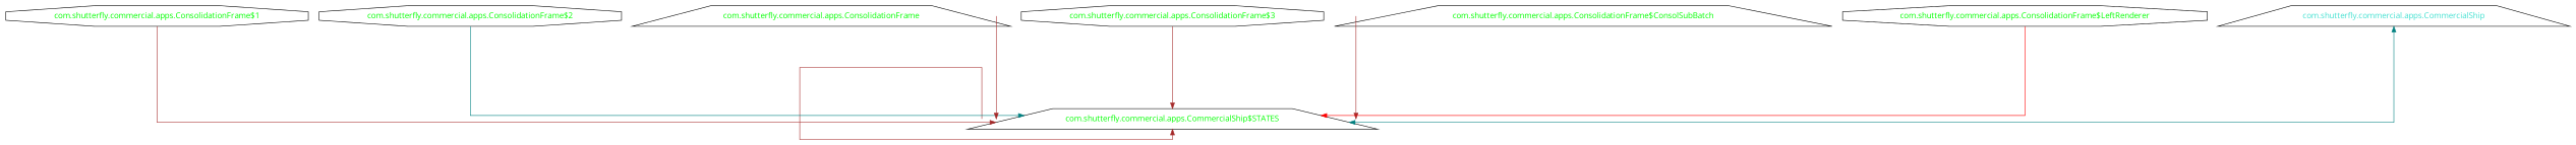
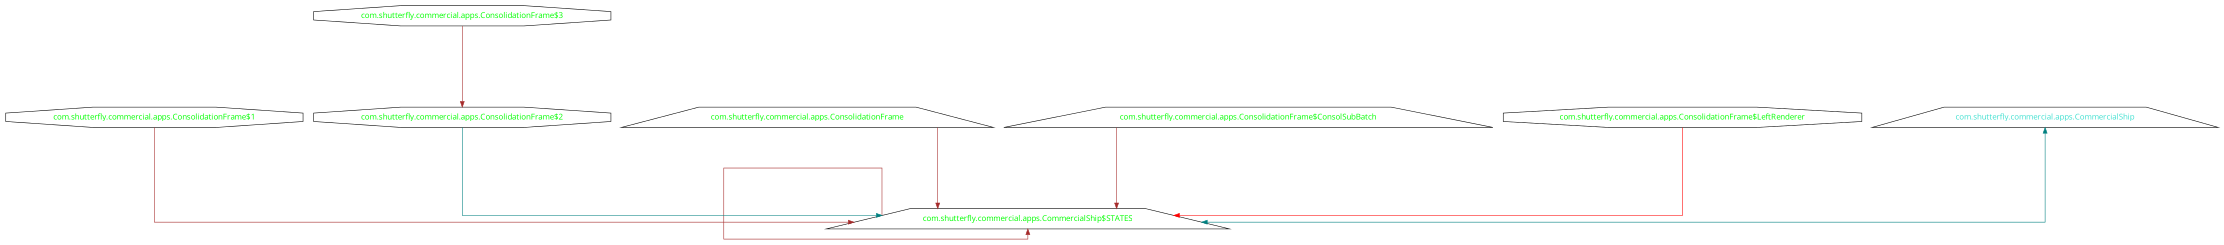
  digraph {
    concentrate=true
    fontname="Open Sans"
    rankdir=TB
    ranksep=2.0
    splines=ortho
    node [fontcolor=green fontname="Open Sans" shape=trapezium]
    edge [color=brown fontname="Open Sans"]
    "com.shutterfly.commercial.apps.CommercialShip$STATES"
    "com.shutterfly.commercial.apps.ConsolidationFrame$1" [shape=octagon]
    "com.shutterfly.commercial.apps.ConsolidationFrame$2" [shape=octagon]
    "com.shutterfly.commercial.apps.ConsolidationFrame"
    "com.shutterfly.commercial.apps.ConsolidationFrame$3" [shape=octagon]
    "com.shutterfly.commercial.apps.ConsolidationFrame$ConsolSubBatch"
    "com.shutterfly.commercial.apps.ConsolidationFrame$LeftRenderer" [shape=octagon]
    "com.shutterfly.commercial.apps.CommercialShip" [fontcolor=turquoise]
    "com.shutterfly.commercial.apps.CommercialShip$STATES" -> "com.shutterfly.commercial.apps.CommercialShip$STATES"
    "com.shutterfly.commercial.apps.ConsolidationFrame$1" -> "com.shutterfly.commercial.apps.CommercialShip$STATES"
    "com.shutterfly.commercial.apps.ConsolidationFrame$2" -> "com.shutterfly.commercial.apps.CommercialShip$STATES" [color=teal]
    "com.shutterfly.commercial.apps.ConsolidationFrame" -> "com.shutterfly.commercial.apps.CommercialShip$STATES"
-   "com.shutterfly.commercial.apps.ConsolidationFrame$3" -> "com.shutterfly.commercial.apps.CommercialShip$STATES"
+   "com.shutterfly.commercial.apps.ConsolidationFrame$3" -> "com.shutterfly.commercial.apps.ConsolidationFrame$2"
    "com.shutterfly.commercial.apps.ConsolidationFrame$ConsolSubBatch" -> "com.shutterfly.commercial.apps.CommercialShip$STATES"
    "com.shutterfly.commercial.apps.ConsolidationFrame$LeftRenderer" -> "com.shutterfly.commercial.apps.CommercialShip$STATES" [color=red]
    "com.shutterfly.commercial.apps.CommercialShip" -> "com.shutterfly.commercial.apps.CommercialShip$STATES" [color=teal dir=both]
  }
